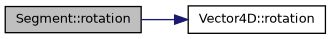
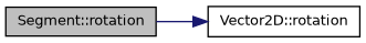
  digraph {
    rankdir=LR
    node [color=black fontname=Helvetica fontsize=10 shape=record style=filled]
    n1 [fillcolor=grey75 fontcolor=black height=0.2 label="Segment::rotation" width=0.4]
-   n2 [fillcolor=white height=0.2 label="Vector4D::rotation" width=0.4]
+   n2 [fillcolor=white height=0.2 label="Vector2D::rotation" width=0.4]
    n1 -> n2 [color=midnightblue fontname=Helvetica fontsize=10 labelfontname=Helvetica labelfontsize=10 style=solid]
  }
